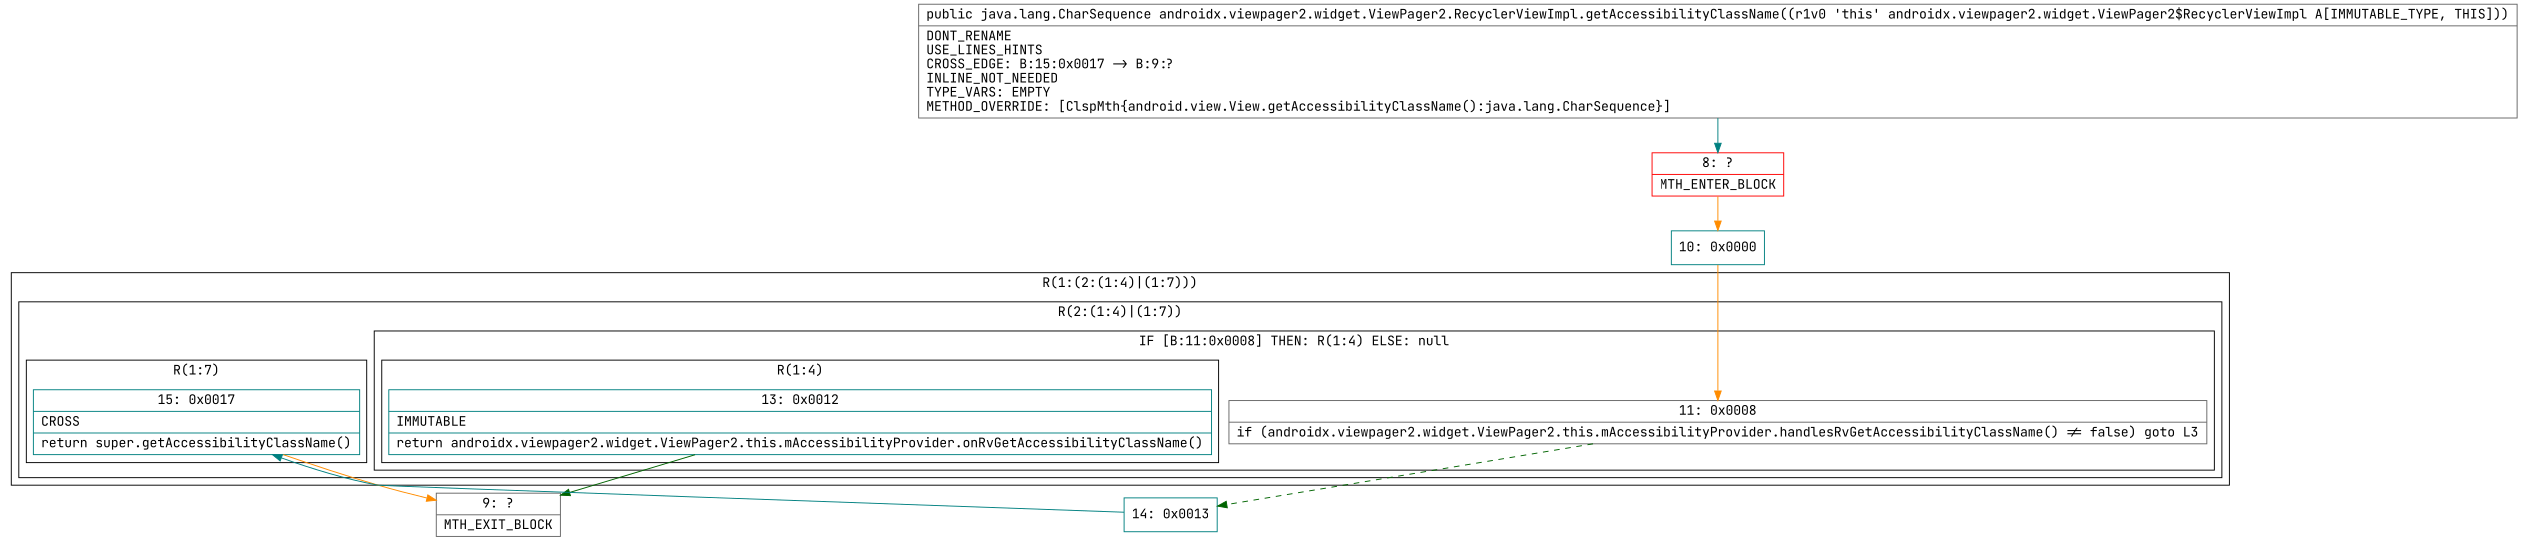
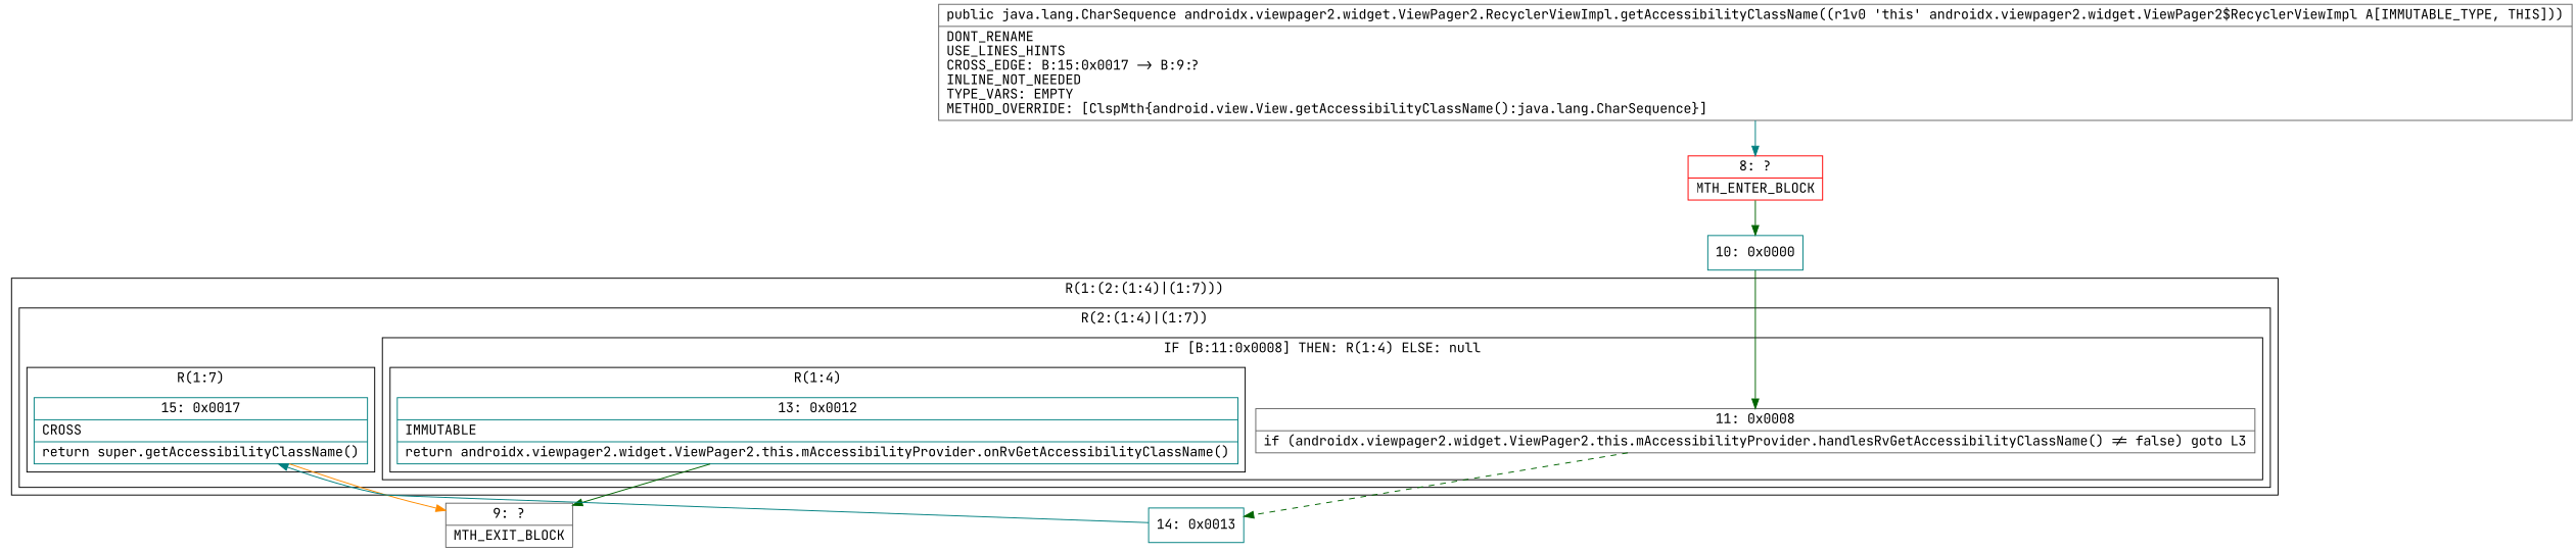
  digraph {
    fontname="JetBrains Mono"
    node [color=teal fontname="JetBrains Mono" shape=record]
    edge [color=darkgreen fontname="JetBrains Mono"]
    n1 [label="{13\:\ 0x0012|IMMUTABLE\l|return androidx.viewpager2.widget.ViewPager2.this.mAccessibilityProvider.onRvGetAccessibilityClassName()\l}"]
    n2 [color=gray40 label="{11\:\ 0x0008|if (androidx.viewpager2.widget.ViewPager2.this.mAccessibilityProvider.handlesRvGetAccessibilityClassName() != false) goto L3\l}"]
    n3 [label="{15\:\ 0x0017|CROSS\l|return super.getAccessibilityClassName()\l}"]
    n4 [color=gray40 label="{9\:\ ?|MTH_EXIT_BLOCK\l}"]
    n5 [label="{14\:\ 0x0013}"]
    n6 [color=red label="{8\:\ ?|MTH_ENTER_BLOCK\l}"]
    n7 [label="{10\:\ 0x0000}"]
    n8 [color=gray40 label="{public java.lang.CharSequence androidx.viewpager2.widget.ViewPager2.RecyclerViewImpl.getAccessibilityClassName((r1v0 'this' androidx.viewpager2.widget.ViewPager2$RecyclerViewImpl A[IMMUTABLE_TYPE, THIS]))  | DONT_RENAME\lUSE_LINES_HINTS\lCROSS_EDGE: B:15:0x0017 \-\> B:9:?\lINLINE_NOT_NEEDED\lTYPE_VARS: EMPTY\lMETHOD_OVERRIDE: [ClspMth\{android.view.View.getAccessibilityClassName():java.lang.CharSequence\}]\l}"]
    subgraph cluster_1 {
      label="R(1:(2:(1:4)|(1:7)))"
      subgraph cluster_2 {
        label="R(2:(1:4)|(1:7))"
        subgraph cluster_3 {
          label="IF [B:11:0x0008] THEN: R(1:4) ELSE: null"
          n2
          subgraph cluster_4 {
            label="R(1:4)"
            n1
          }
        }
        subgraph cluster_5 {
          label="R(1:7)"
          n3
        }
      }
    }
    n1 -> n4
    n2 -> n5 [style=dashed]
    n3 -> n4 [color=darkorange]
    n5 -> n3 [color=teal]
-   n6 -> n7 [color=darkorange]
-   n7 -> n2 [color=darkorange]
+   n6 -> n7
+   n7 -> n2
    n8 -> n6 [color=teal]
  }
